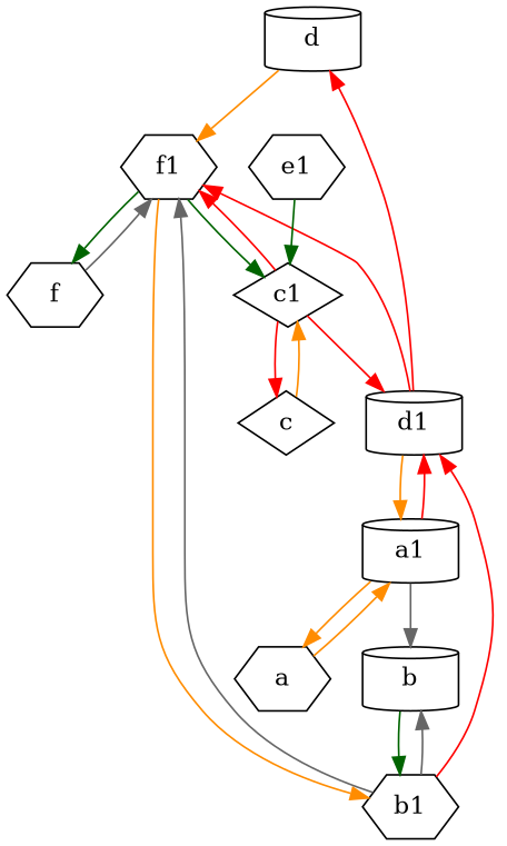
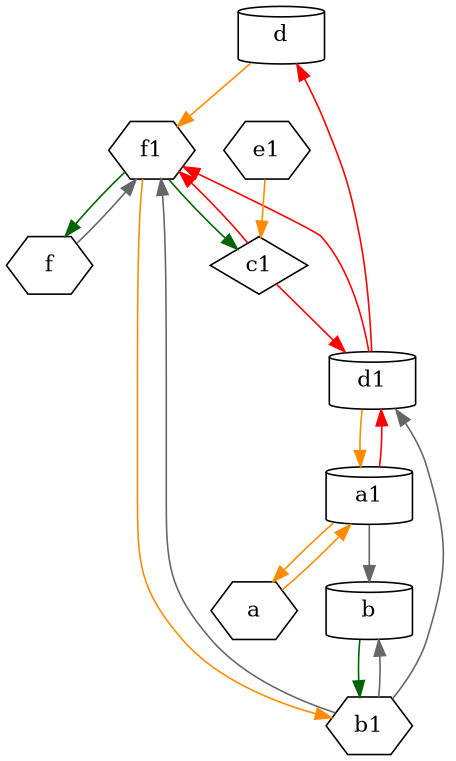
  digraph {
    node [shape=hexagon]
    edge [color=darkorange]
    d [shape=cylinder]
    f1
    d1 [shape=cylinder]
    a1 [shape=cylinder]
    c1 [shape=diamond]
    e1
    a
    b [shape=cylinder]
    b1
    f
-   c [shape=diamond]
    d -> f1
    f1 -> c1 [color=darkgreen]
    f1 -> b1
    f1 -> f [color=darkgreen]
    d1 -> d [color=red]
    d1 -> f1 [color=red]
    d1 -> a1
    a1 -> d1 [color=red]
    a1 -> a
    a1 -> b [color=gray40]
    c1 -> f1 [color=red]
    c1 -> d1 [color=red]
-   c1 -> c [color=red]
-   e1 -> c1 [color=darkgreen]
+   e1 -> c1
    a -> a1
    b -> b1 [color=darkgreen]
    b1 -> f1 [color=gray40]
-   b1 -> d1 [color=red]
+   b1 -> d1 [color=gray40]
    b1 -> b [color=gray40]
    f -> f1 [color=gray40]
-   c -> c1
  }
